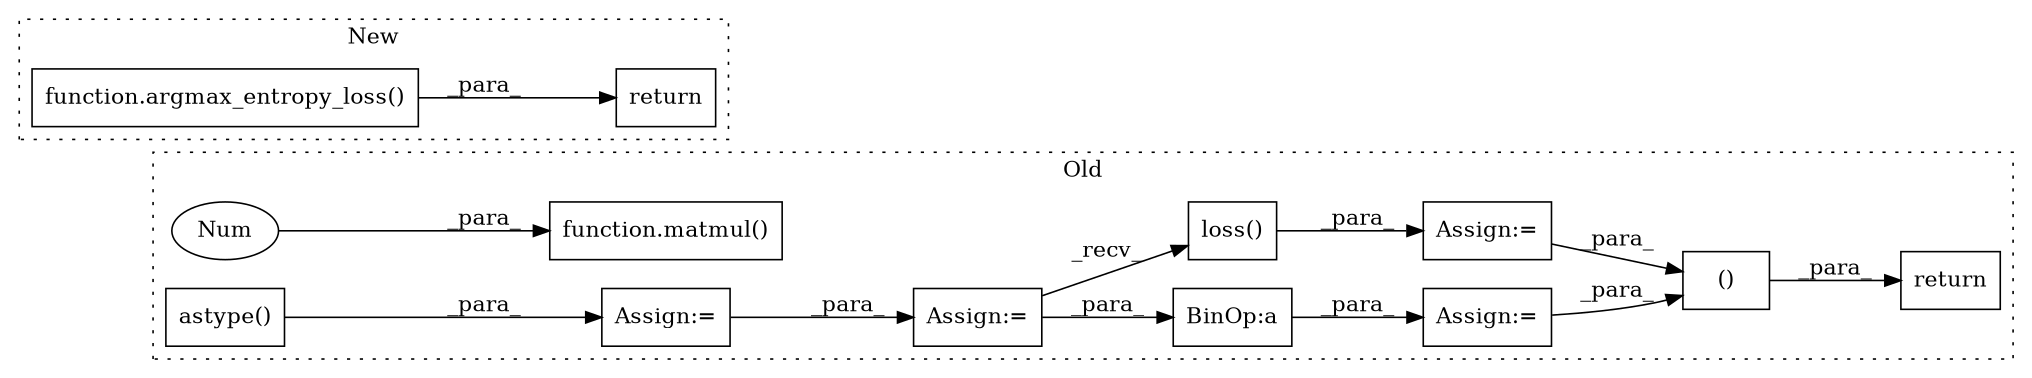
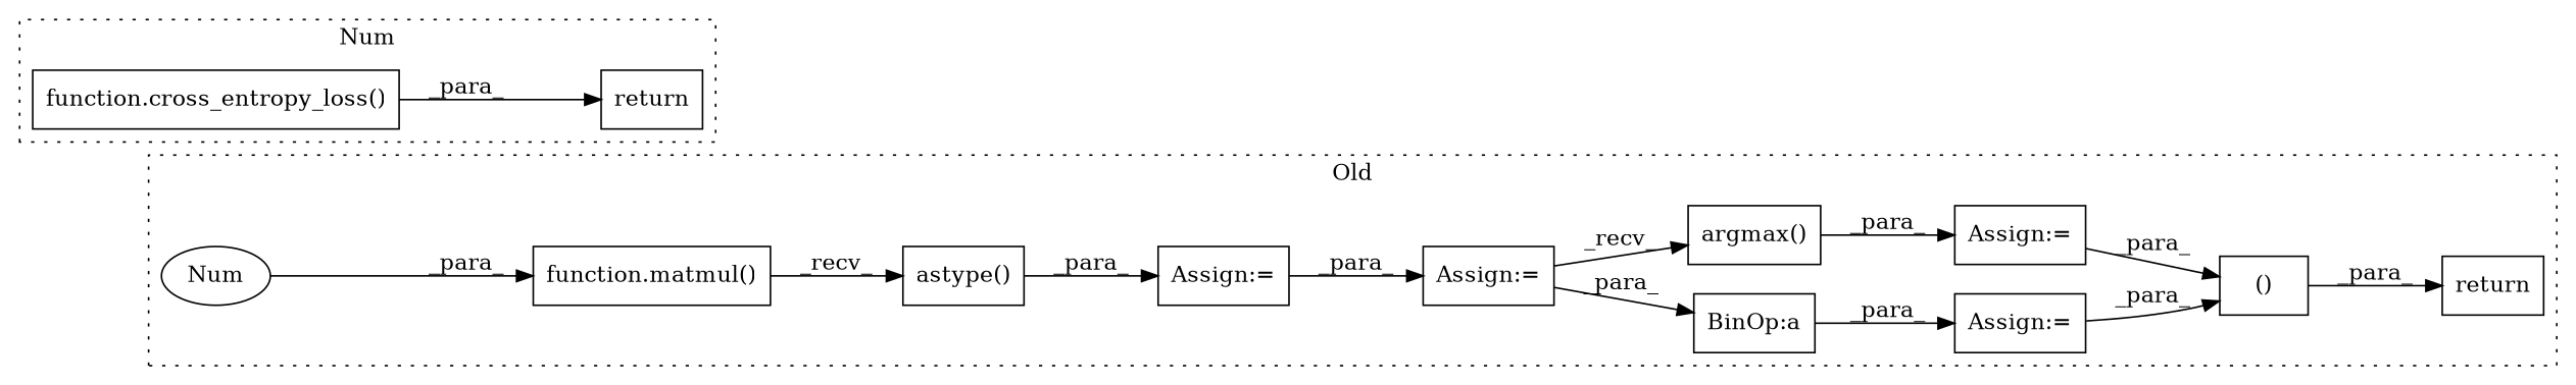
  digraph {
    rankdir=LR
    node [a=75 l=3 shape=box]
    n1 [a=93 l=7 label=return s=2374]
    n2 [a=82 label="BinOp:a" s=2256]
    n3 [a=54 l=5 label="()" s=2385]
-   n4 [l="11,1" label="loss()" s="2336,2349"]
+   n4 [l="11,1" label="argmax()" s="2336,2349"]
    n5 [a=76 l=2 label=Num s=2347 shape=ellipse]
    n6 [l="7,1" label="function.matmul()" s="1982,2003"]
    n7 [a=68 label="Assign:=" s=2321]
    n8 [a=68 label="Assign:=" s=1979]
    n9 [a=68 label="Assign:=" s=2222]
    n10 [a=68 label="Assign:=" s=2032]
    n11 [l="30,1" label="astype()" s="1982,2023"]
-   n12 [l="19,1" label="function.argmax_entropy_loss()" s="1976,2008"]
+   n12 [l="19,1" label="function.cross_entropy_loss()" s="1976,2008"]
    n13 [a=93 l=7 label=return s=1969]
    subgraph cluster_1 {
      label=Old
      style=dotted
      n1
      n2
      n3
      n4
      n5
      n6
      n7
      n8
      n9
      n10
      n11
    }
    subgraph cluster_2 {
-     label=New
+     label=Num
      style=dotted
      n12
      n13
    }
    n2 -> n9 [label=_para_]
    n3 -> n1 [label=_para_]
    n4 -> n7 [label=_para_]
    n5 -> n6 [label=_para_]
+   n6 -> n11 [label=_recv_]
    n7 -> n3 [label=_para_]
    n8 -> n10 [label=_para_]
    n9 -> n3 [label=_para_]
    n10 -> n2 [label=_para_]
    n10 -> n4 [label=_recv_]
    n11 -> n8 [label=_para_]
    n12 -> n13 [label=_para_]
  }
